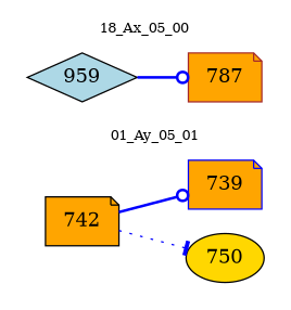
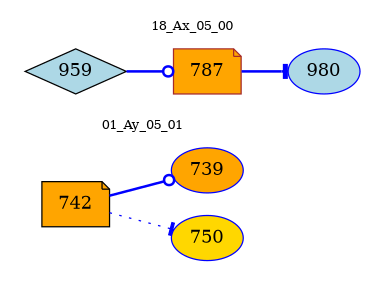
  digraph {
    rankdir=LR
    node [color=black fillcolor=orange shape=note style=filled]
    edge [arrowhead=tee color=blue style=bold]
-   n1 [fillcolor=gold label=750 shape=ellipse]
+   n1 [color=blue fillcolor=gold label=750 shape=ellipse]
    n2 [label=742]
-   n3 [color=blue label=739]
+   n3 [color=blue label=739 shape=ellipse]
    n4 [fillcolor=lightblue label=959 shape=diamond]
    n5 [color=brown label=787]
+   n6 [color=blue fillcolor=lightblue label=980 shape=ellipse]
    subgraph cluster_1 {
      color=white
      fontsize=10
      label="01_Ay_05_01"
      n1
      n2
      n3
    }
    subgraph cluster_2 {
      color=white
      fontsize=10
      label="18_Ax_05_00"
      n4
      n5
+     n6
    }
    n2 -> n1 [style=dotted]
    n2 -> n3 [arrowhead=odot]
    n4 -> n5 [arrowhead=odot]
+   n5 -> n6
  }
